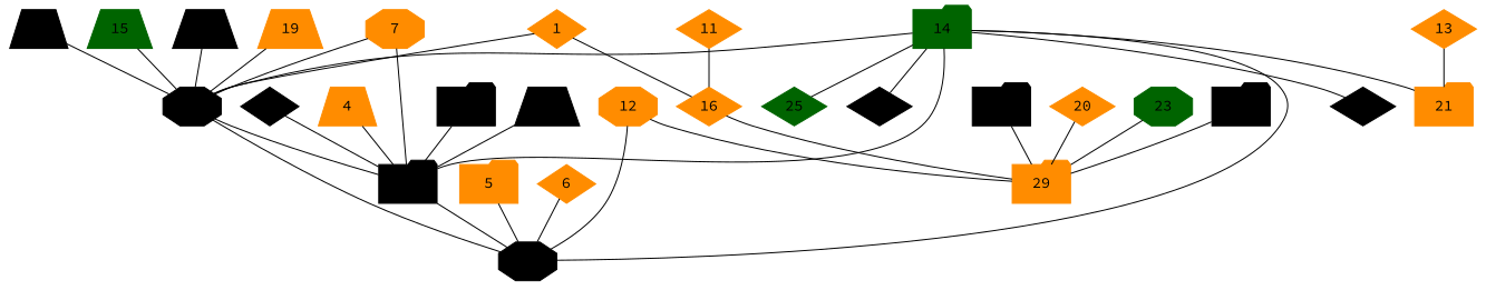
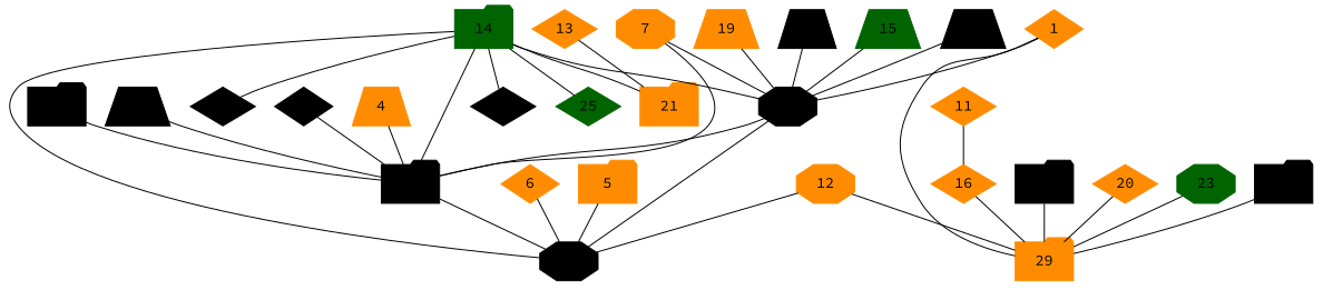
  graph {
    fontname="Source Code Pro"
    node [color=darkorange fontname="Source Code Pro" shape=diamond style=filled]
    edge [fontname="Source Code Pro" weight=1.0]
    26 [color=black shape=octagon]
    1
    29 [shape=folder]
    27 [color=black shape=folder]
    28 [color=black shape=octagon]
    2 [color=black]
    4 [shape=trapezium]
    5 [shape=folder]
    6
    7 [shape=octagon]
    8 [color=black shape=folder]
    9 [color=black shape=trapezium]
    10 [color=black shape=trapezium]
    11
    16
    12 [shape=octagon]
    21 [shape=folder]
    13
    14 [color=darkgreen shape=folder]
    22 [color=black]
    25 [color=darkgreen]
    30 [color=black]
    15 [color=darkgreen shape=trapezium]
    17 [color=black shape=folder]
    18 [color=black shape=trapezium]
    19 [shape=trapezium]
    20
    23 [color=darkgreen shape=octagon]
    24 [color=black shape=folder]
    26 -- 27
    26 -- 28
    1 -- 26
-   1 -- 16
+   1 -- 29
    27 -- 28
    2 -- 27
    4 -- 27
    5 -- 28
    6 -- 28
    7 -- 26
    7 -- 27
    8 -- 27
    9 -- 26
    10 -- 27
    11 -- 16
    16 -- 29
    12 -- 29
    12 -- 28
    13 -- 21
    14 -- 26
    14 -- 27
    14 -- 28
    14 -- 21
    14 -- 22
    14 -- 25
    14 -- 30
    15 -- 26
    17 -- 29
    18 -- 26
    19 -- 26
    20 -- 29
    23 -- 29
    24 -- 29
  }
